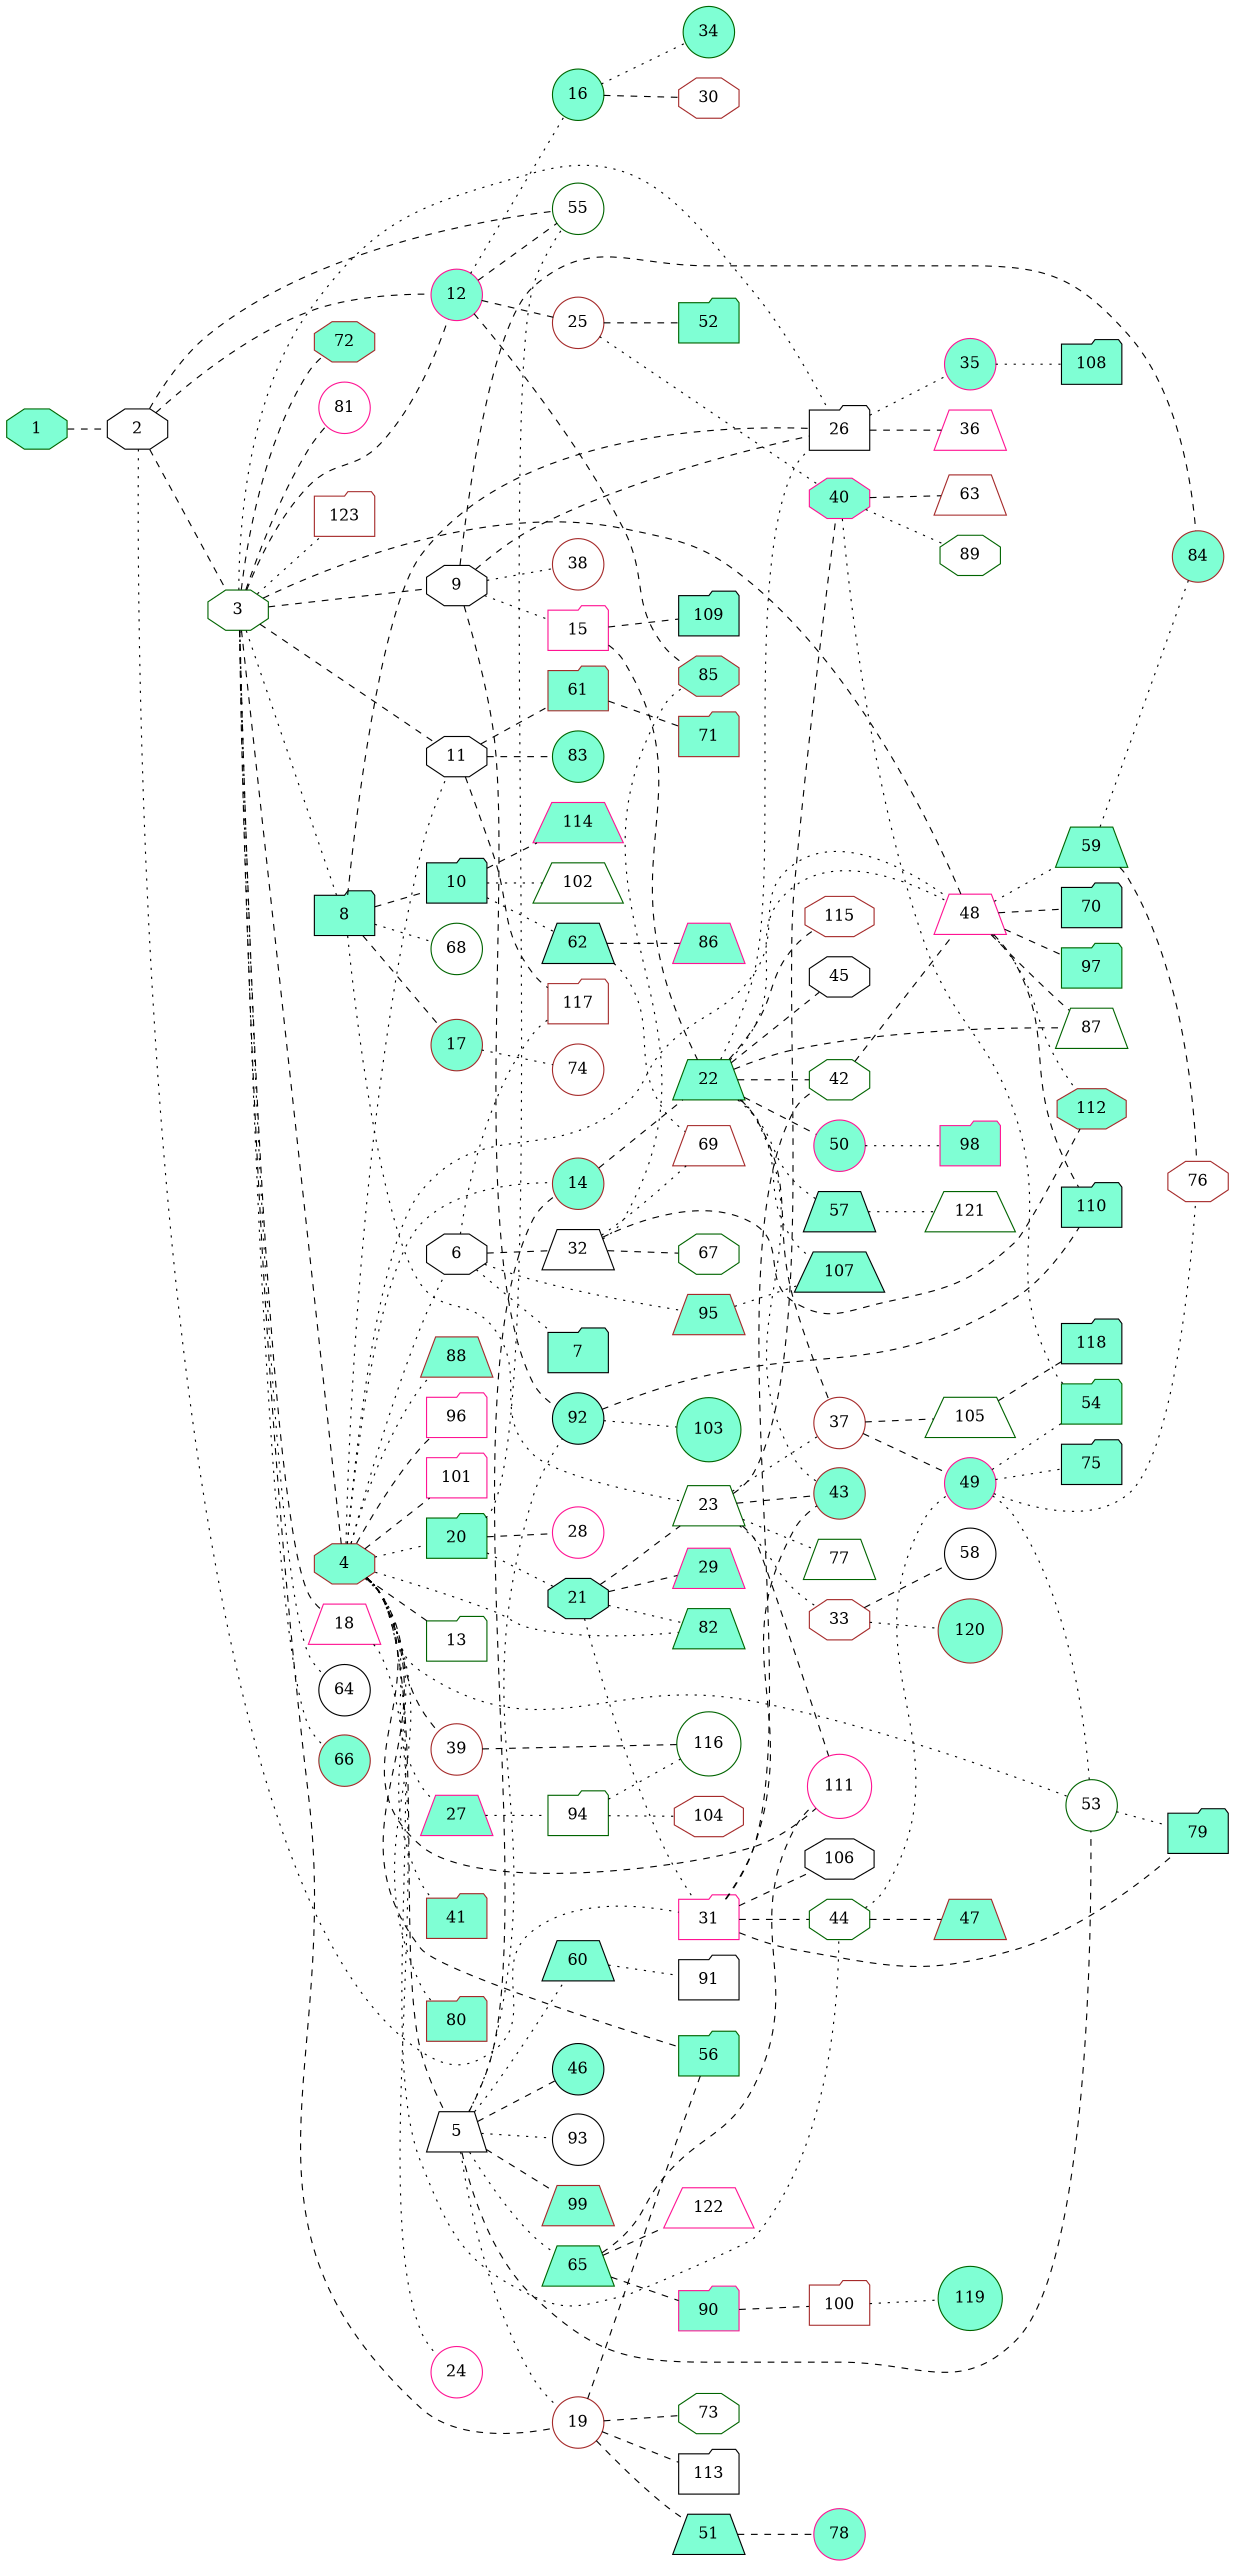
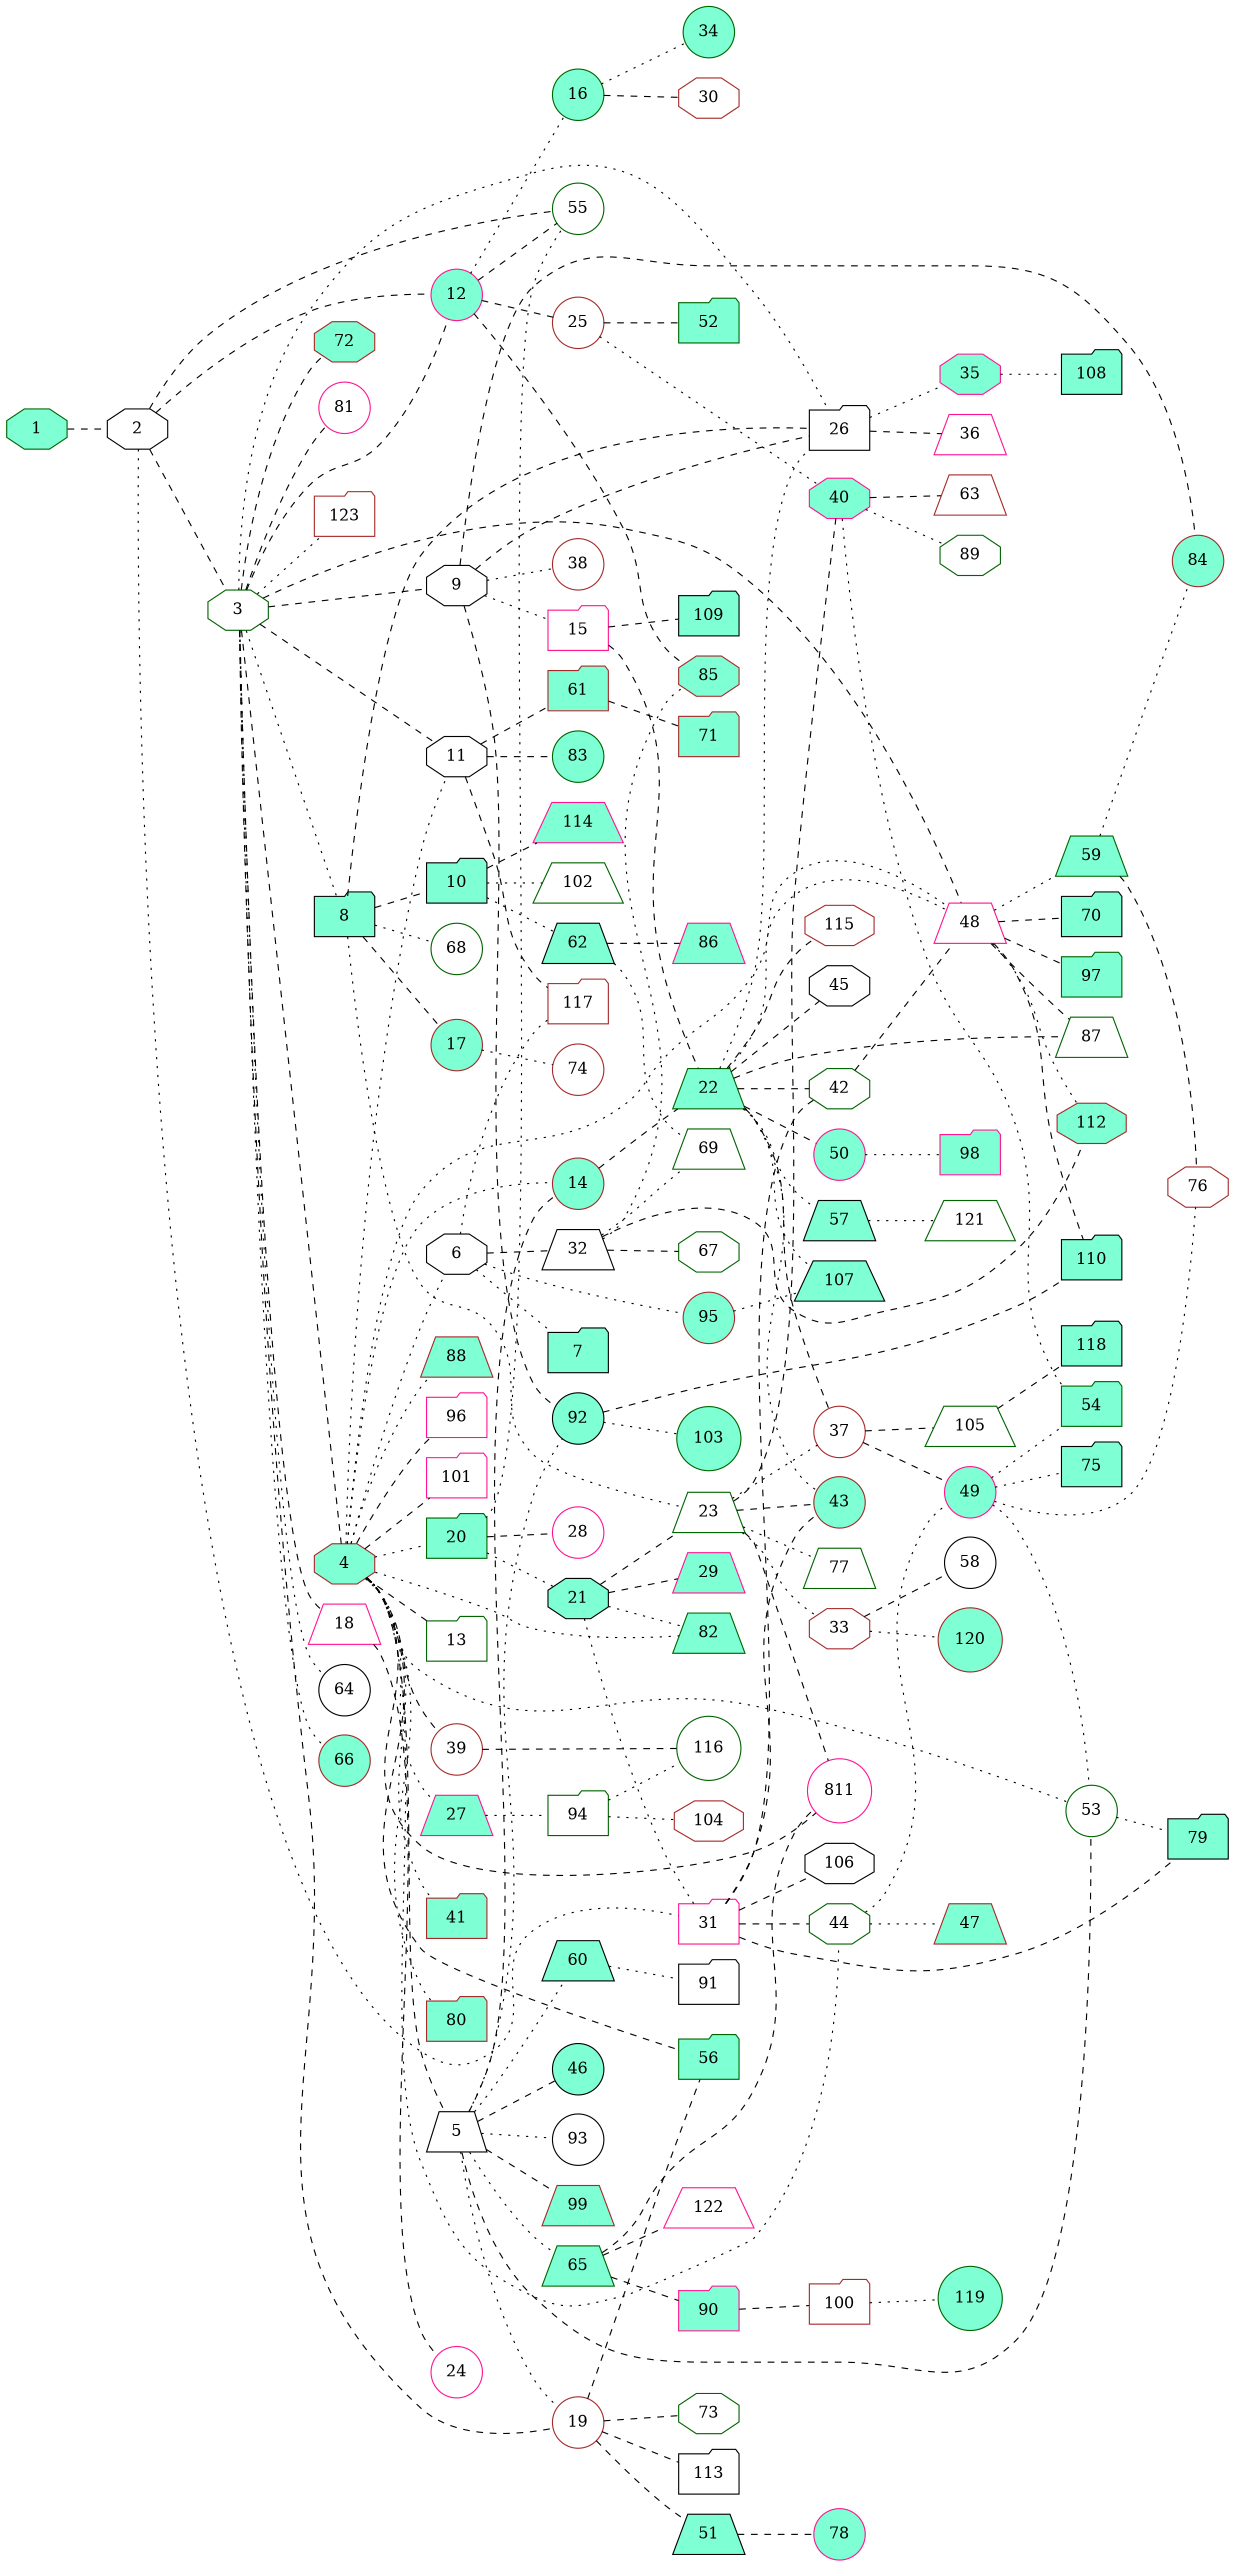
  graph {
    rankdir=LR
    node [color=brown fillcolor=aquamarine shape=circle style=filled]
    edge [style=dashed]
    1 [color=darkgreen shape=octagon]
    2 [color=black fillcolor=white shape=octagon]
    3 [color=darkgreen fillcolor=white shape=octagon]
    12 [color=deeppink]
    31 [color=deeppink fillcolor=white shape=folder]
    55 [color=darkgreen fillcolor=white]
    4 [shape=octagon]
    8 [color=black shape=folder]
    9 [color=black fillcolor=white shape=octagon]
    11 [color=black fillcolor=white shape=octagon]
    18 [color=deeppink fillcolor=white shape=trapezium]
    19 [fillcolor=white]
    26 [color=black fillcolor=white shape=folder]
    48 [color=deeppink fillcolor=white shape=trapezium]
    64 [color=black fillcolor=white]
    66
    72 [shape=octagon]
    81 [color=deeppink fillcolor=white]
    123 [fillcolor=white shape=folder]
    16 [color=darkgreen]
    25 [fillcolor=white]
    85 [shape=octagon]
    44 [color=darkgreen fillcolor=white shape=octagon]
    42 [color=darkgreen fillcolor=white shape=octagon]
    43
    79 [color=black shape=folder]
    106 [color=black fillcolor=white shape=octagon]
    5 [color=black fillcolor=white shape=trapezium]
    6 [color=black fillcolor=white shape=octagon]
    13 [color=darkgreen fillcolor=white shape=folder]
    14
    20 [color=darkgreen shape=folder]
    27 [color=deeppink shape=trapezium]
    39 [fillcolor=white]
    41 [shape=folder]
    53 [color=darkgreen fillcolor=white]
    56 [color=darkgreen shape=folder]
    80 [shape=folder]
    82 [color=darkgreen shape=trapezium]
    88 [shape=trapezium]
    96 [color=deeppink fillcolor=white shape=folder]
    101 [color=deeppink fillcolor=white shape=folder]
-   111 [color=deeppink fillcolor=white]
+   111 [color=deeppink fillcolor=white label=811]
    10 [color=black shape=folder]
    17
    23 [color=darkgreen fillcolor=white shape=trapezium]
    68 [color=darkgreen fillcolor=white]
    92 [color=black]
    15 [color=deeppink fillcolor=white shape=folder]
    38 [fillcolor=white]
    84
    117 [fillcolor=white shape=folder]
    61 [shape=folder]
    83 [color=darkgreen]
    24 [color=deeppink fillcolor=white]
    51 [color=black shape=trapezium]
    73 [color=darkgreen fillcolor=white shape=octagon]
    113 [color=black fillcolor=white shape=folder]
-   35 [color=deeppink]
+   35 [color=deeppink shape=octagon]
    36 [color=deeppink fillcolor=white shape=trapezium]
    87 [color=darkgreen fillcolor=white shape=trapezium]
    112 [shape=octagon]
    59 [color=darkgreen shape=trapezium]
    70 [color=black shape=folder]
    97 [color=darkgreen shape=folder]
    110 [color=black shape=folder]
    46 [color=black]
    60 [color=black shape=trapezium]
    65 [color=darkgreen shape=trapezium]
    93 [color=black fillcolor=white]
    99 [shape=trapezium]
    7 [color=black shape=folder]
    32 [color=black fillcolor=white shape=trapezium]
-   95 [shape=trapezium]
+   95
    22 [color=darkgreen shape=trapezium]
    21 [color=black shape=octagon]
    28 [color=deeppink fillcolor=white]
    94 [color=darkgreen fillcolor=white shape=folder]
    116 [color=darkgreen fillcolor=white]
    49 [color=deeppink]
    47 [shape=trapezium]
    91 [color=black fillcolor=white shape=folder]
    90 [color=deeppink shape=folder]
    122 [color=deeppink fillcolor=white shape=trapezium]
    103 [color=darkgreen]
    67 [color=darkgreen fillcolor=white shape=octagon]
-   69 [fillcolor=white shape=trapezium]
+   69 [color=darkgreen fillcolor=white shape=trapezium]
    107 [color=black shape=trapezium]
    62 [color=black shape=trapezium]
    102 [color=darkgreen fillcolor=white shape=trapezium]
    114 [color=deeppink shape=trapezium]
    74 [fillcolor=white]
    37 [fillcolor=white]
    33 [fillcolor=white shape=octagon]
    40 [color=deeppink shape=octagon]
    77 [color=darkgreen fillcolor=white shape=trapezium]
    109 [color=black shape=folder]
    86 [color=deeppink shape=trapezium]
    71 [shape=folder]
    30 [fillcolor=white shape=octagon]
    34 [color=darkgreen]
    52 [color=darkgreen shape=folder]
    45 [color=black fillcolor=white shape=octagon]
    50 [color=deeppink]
    57 [color=black shape=trapezium]
    115 [fillcolor=white shape=octagon]
    78 [color=deeppink]
    29 [color=deeppink shape=trapezium]
    105 [color=darkgreen fillcolor=white shape=trapezium]
    98 [color=deeppink shape=folder]
    121 [color=darkgreen fillcolor=white shape=trapezium]
    58 [color=black fillcolor=white]
    120
    54 [color=darkgreen shape=folder]
    63 [fillcolor=white shape=trapezium]
    89 [color=darkgreen fillcolor=white shape=octagon]
    108 [color=black shape=folder]
    104 [fillcolor=white shape=octagon]
    75 [color=black shape=folder]
    76 [fillcolor=white shape=octagon]
    118 [color=black shape=folder]
    100 [fillcolor=white shape=folder]
    119 [color=darkgreen]
    1 -- 2
    2 -- 3
    2 -- 12
    2 -- 31 [style=dotted]
    2 -- 55
    3 -- 12
    3 -- 4
    3 -- 8 [style=dotted]
    3 -- 9
    3 -- 11
    3 -- 18
    3 -- 19
    3 -- 26 [style=dotted]
    3 -- 48
    3 -- 64 [style=dotted]
    3 -- 66 [style=dotted]
    3 -- 72
    3 -- 81
    3 -- 123 [style=dotted]
    12 -- 55
    12 -- 16 [style=dotted]
    12 -- 25
    12 -- 85
    31 -- 44
    31 -- 42
    31 -- 43
    31 -- 79
    31 -- 106
    4 -- 11 [style=dotted]
    4 -- 48 [style=dotted]
    4 -- 44 [style=dotted]
    4 -- 5
    4 -- 6 [style=dotted]
    4 -- 13
    4 -- 14 [style=dotted]
    4 -- 20 [style=dotted]
    4 -- 27 [style=dotted]
    4 -- 39
    4 -- 41 [style=dotted]
    4 -- 53 [style=dotted]
    4 -- 56
    4 -- 80 [style=dotted]
    4 -- 82 [style=dotted]
    4 -- 88 [style=dotted]
    4 -- 96
    4 -- 101
    4 -- 111
    8 -- 26
    8 -- 10
    8 -- 17
    8 -- 23 [style=dotted]
    8 -- 68 [style=dotted]
    9 -- 26
    9 -- 92
    9 -- 15 [style=dotted]
    9 -- 38 [style=dotted]
    9 -- 84
    11 -- 117
    11 -- 61
    11 -- 83
-   18 -- 24 [style=dotted]
+   18 -- 24
    19 -- 56
    19 -- 51
    19 -- 73
    19 -- 113
    26 -- 35 [style=dotted]
    26 -- 36
    48 -- 87
    48 -- 112 [style=dotted]
    48 -- 59 [style=dotted]
    48 -- 70
    48 -- 97
    48 -- 110
    16 -- 30
    16 -- 34 [style=dotted]
    25 -- 40 [style=dotted]
    25 -- 52
    44 -- 49 [style=dotted]
-   44 -- 47
+   44 -- 47 [style=dotted]
    42 -- 48
    5 -- 19 [style=dotted]
    5 -- 14
    5 -- 53
    5 -- 92 [style=dotted]
    5 -- 46
    5 -- 60 [style=dotted]
    5 -- 65 [style=dotted]
    5 -- 93 [style=dotted]
    5 -- 99
    6 -- 117 [style=dotted]
    6 -- 7 [style=dotted]
    6 -- 32
    6 -- 95 [style=dotted]
    14 -- 22
    20 -- 55 [style=dotted]
    20 -- 21 [style=dotted]
    20 -- 28
    27 -- 94 [style=dotted]
    39 -- 116
    53 -- 79 [style=dotted]
    10 -- 62 [style=dotted]
    10 -- 102 [style=dotted]
    10 -- 114
    17 -- 74 [style=dotted]
    23 -- 43
    23 -- 111
    23 -- 37 [style=dotted]
    23 -- 33 [style=dotted]
    23 -- 40
    23 -- 77 [style=dotted]
    92 -- 110
    92 -- 103 [style=dotted]
    15 -- 22
    15 -- 109
    61 -- 71
    51 -- 78
    35 -- 108 [style=dotted]
    59 -- 84 [style=dotted]
    59 -- 76
    60 -- 91 [style=dotted]
    65 -- 111
    65 -- 90
    65 -- 122
    32 -- 85 [style=dotted]
    32 -- 112
    32 -- 67
    32 -- 69 [style=dotted]
    95 -- 107 [style=dotted]
    22 -- 26 [style=dotted]
    22 -- 48 [style=dotted]
    22 -- 42
    22 -- 43 [style=dotted]
    22 -- 87
    22 -- 107 [style=dotted]
    22 -- 37
    22 -- 45
    22 -- 50
    22 -- 57 [style=dotted]
    22 -- 115
    21 -- 31 [style=dotted]
    21 -- 82 [style=dotted]
    21 -- 23
    21 -- 29
    94 -- 116 [style=dotted]
    94 -- 104 [style=dotted]
    49 -- 53 [style=dotted]
    49 -- 54 [style=dotted]
    49 -- 75 [style=dotted]
    49 -- 76 [style=dotted]
    90 -- 100
    62 -- 69 [style=dotted]
    62 -- 86
    37 -- 49
    37 -- 105
    33 -- 58
    33 -- 120 [style=dotted]
    40 -- 54 [style=dotted]
    40 -- 63
    40 -- 89 [style=dotted]
    50 -- 98 [style=dotted]
    57 -- 121 [style=dotted]
    105 -- 118
    100 -- 119 [style=dotted]
  }
